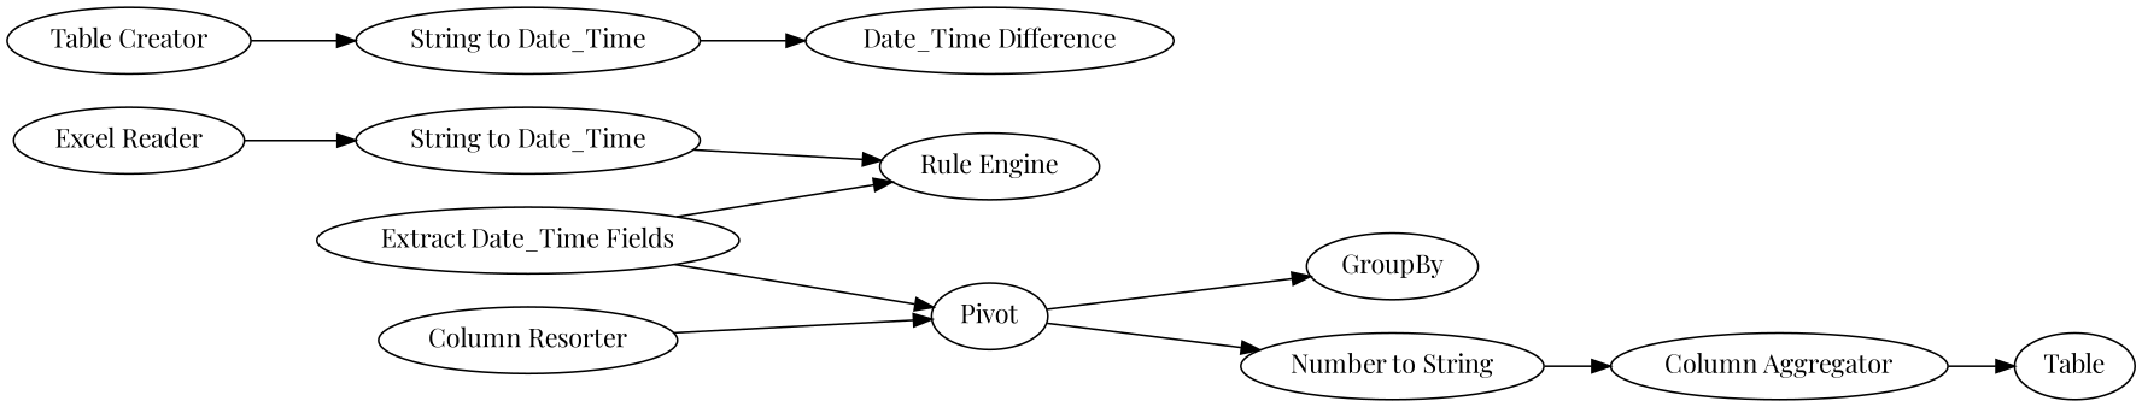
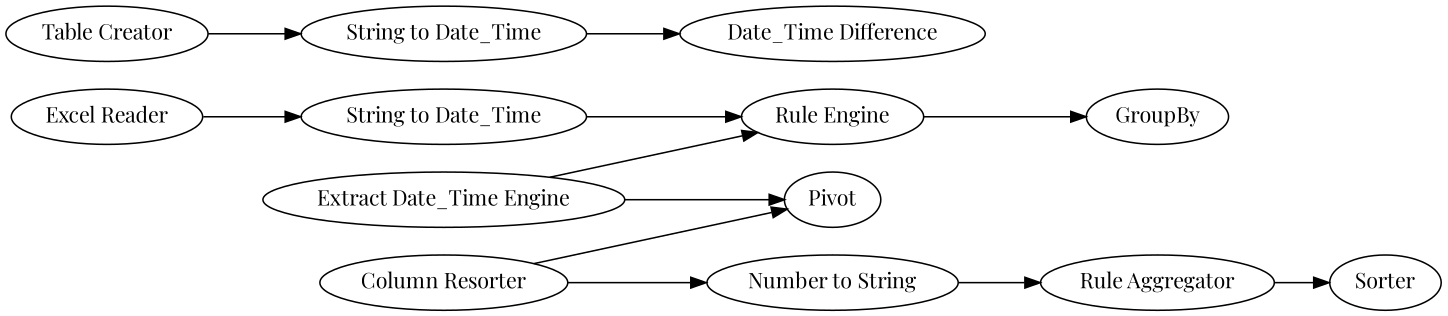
  digraph {
    fontname="Playfair Display"
    rankdir=LR
    node [fontname="Playfair Display"]
    edge [fontname="Playfair Display"]
    n1 [label="String to Date_Time"]
    n2 [label="Rule Engine"]
    n3 [label=GroupBy]
    n4 [label="Date_Time Difference"]
    n5 [label="Table Creator"]
    n6 [label="String to Date_Time"]
-   n7 [label="Extract Date_Time Fields"]
+   n7 [label="Extract Date_Time Engine"]
    n8 [label=Pivot]
    n9 [label="Number to String"]
-   n10 [label="Column Aggregator"]
-   n11 [label=Table]
+   n10 [label="Rule Aggregator"]
+   n11 [label=Sorter]
    n12 [label="Column Resorter"]
    n13 [label="Excel Reader"]
    n1 -> n2
-   n8 -> n3
+   n2 -> n3
    n5 -> n6
    n6 -> n4
    n7 -> n2
    n7 -> n8
    n9 -> n10
    n10 -> n11
    n12 -> n8
-   n8 -> n9
+   n12 -> n9
    n13 -> n1
  }
